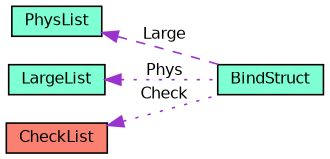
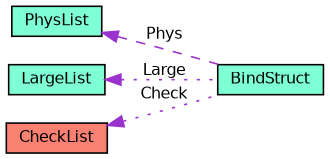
  digraph {
    rankdir=LR
    node [color=black fillcolor=aquamarine fontname=Helvetica fontsize=10 shape=box style=filled]
    edge [color=darkorchid3 dir=back fontname=Helvetica fontsize=10 labelfontname=Helvetica labelfontsize=10 style=dotted]
    n1 [fontcolor=black height=0.2 label=BindStruct width=0.4]
    n2 [height=0.2 label=PhysList width=0.4]
    n3 [height=0.2 label=LargeList width=0.4]
    n4 [fillcolor=salmon height=0.2 label=CheckList width=0.4]
-   n2 -> n1 [label=" Large" style=dashed]
-   n3 -> n1 [label=" Phys"]
+   n2 -> n1 [label=" Phys" style=dashed]
+   n3 -> n1 [label=" Large"]
    n4 -> n1 [label=" Check"]
  }
